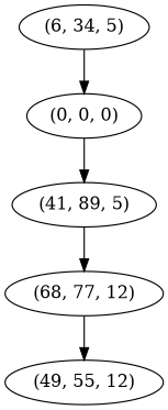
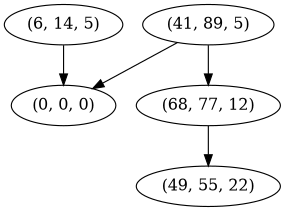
  digraph {
    "(0, 0, 0)"
    "(41, 89, 5)"
-   "(6, 14, 5)" [label="(6, 34, 5)"]
+   "(6, 14, 5)"
    "(68, 77, 12)"
-   "(49, 55, 12)"
-   "(0, 0, 0)" -> "(41, 89, 5)"
+   "(49, 55, 12)" [label="(49, 55, 22)"]
+   "(41, 89, 5)" -> "(0, 0, 0)"
    "(41, 89, 5)" -> "(68, 77, 12)"
    "(6, 14, 5)" -> "(0, 0, 0)"
    "(68, 77, 12)" -> "(49, 55, 12)"
  }
